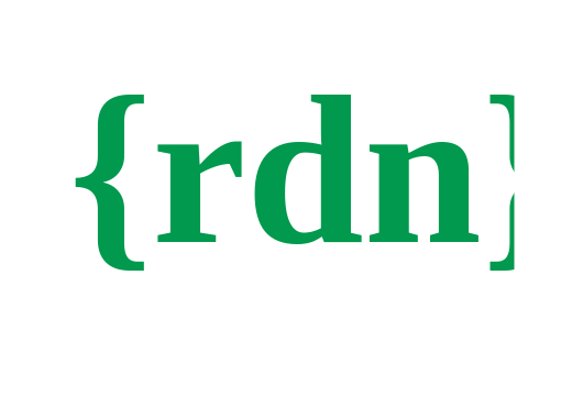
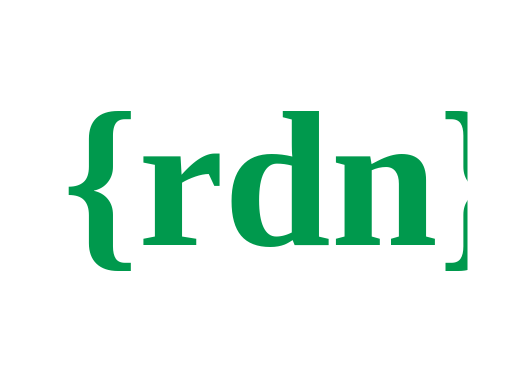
  <mxCell id="0" />
  <mxCell id="1" parent="0" />
- <mxCell id="2" value="&lt;h1&gt;&lt;font style=&quot;font-size: 77px&quot; face=&quot;Apex New&quot; color=&quot;#00994d&quot;&gt;{rdn}&lt;/font&gt;&lt;/h1&gt;" style="text;html=1;strokeColor=none;fillColor=none;spacing=5;spacingTop=-20;whiteSpace=wrap;overflow=hidden;rounded=0;" vertex="1" parent="1"><mxGeometry x="20" y="10" width="170" height="110" as="geometry" /></mxCell>
+ <mxCell id="2" value="&lt;h1&gt;&lt;font style=&quot;font-size: 77px&quot; face=&quot;Apex New&quot; color=&quot;#00994d&quot;&gt;{rdn}&lt;/font&gt;&lt;/h1&gt;" style="text;html=1;strokeColor=none;fillColor=none;spacing=5;spacingTop=-20;whiteSpace=wrap;overflow=hidden;rounded=0;" vertex="1" parent="1"><mxGeometry x="20" y="20" width="170" height="110" as="geometry" /></mxCell>
